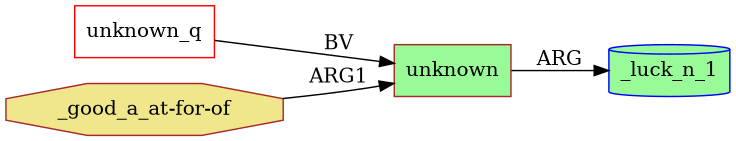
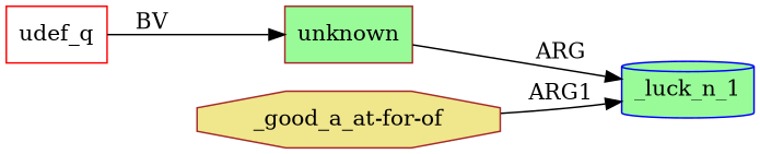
  digraph {
    rankdir=LR
    node [color=brown fillcolor=palegreen shape=box style=filled]
    _luck_n_1 [color=blue shape=cylinder]
    unknown
-   udef_q [color=red fillcolor=white label=unknown_q]
+   udef_q [color=red fillcolor=white]
    "_good_a_at-for-of" [fillcolor=khaki shape=octagon]
    unknown -> _luck_n_1 [label=ARG]
    udef_q -> unknown [label=BV]
-   "_good_a_at-for-of" -> unknown [label=ARG1]
+   "_good_a_at-for-of" -> _luck_n_1 [label=ARG1]
  }
